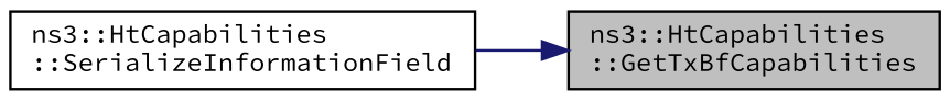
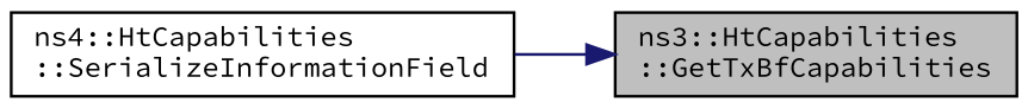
  digraph {
    rankdir=RL
    fontname="Source Code Pro"
    node [color=black fontname="Source Code Pro" fontsize=10 shape=record style=filled]
    n1 [fillcolor=grey75 fontcolor=black height=0.2 label="ns3::HtCapabilities\l::GetTxBfCapabilities" width=0.4]
-   n2 [fillcolor=white height=0.2 label="ns3::HtCapabilities\l::SerializeInformationField" width=0.4]
+   n2 [fillcolor=white height=0.2 label="ns4::HtCapabilities\l::SerializeInformationField" width=0.4]
    n1 -> n2 [color=midnightblue dir=back fontname="Source Code Pro" fontsize=10 labelfontname=Helvetica labelfontsize=10 style=solid]
  }
